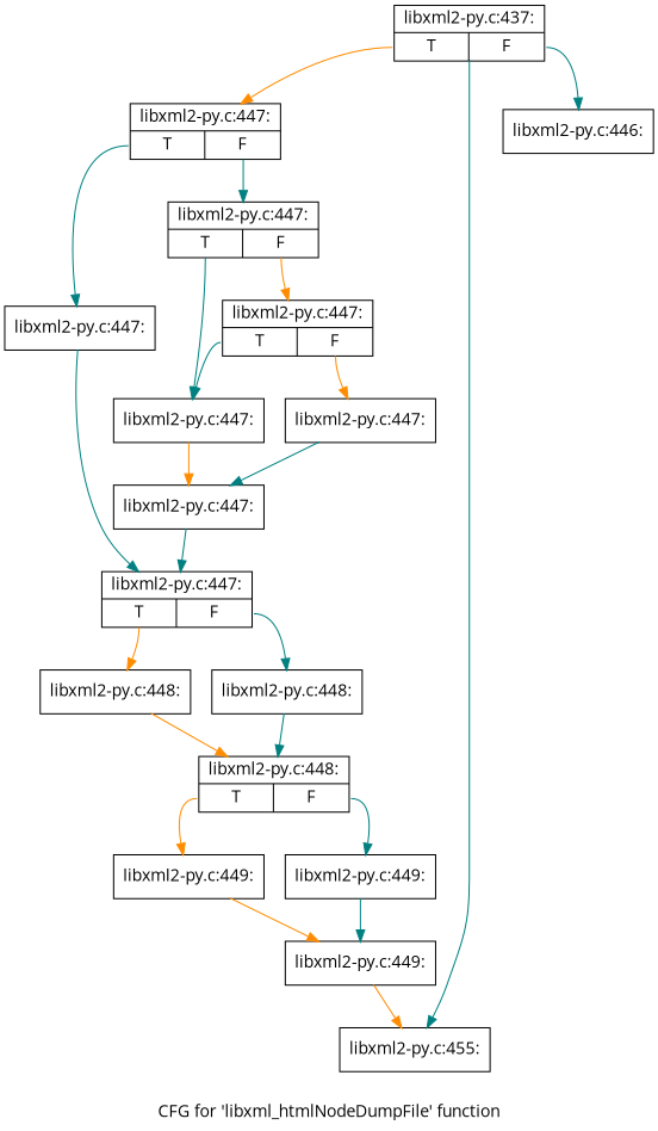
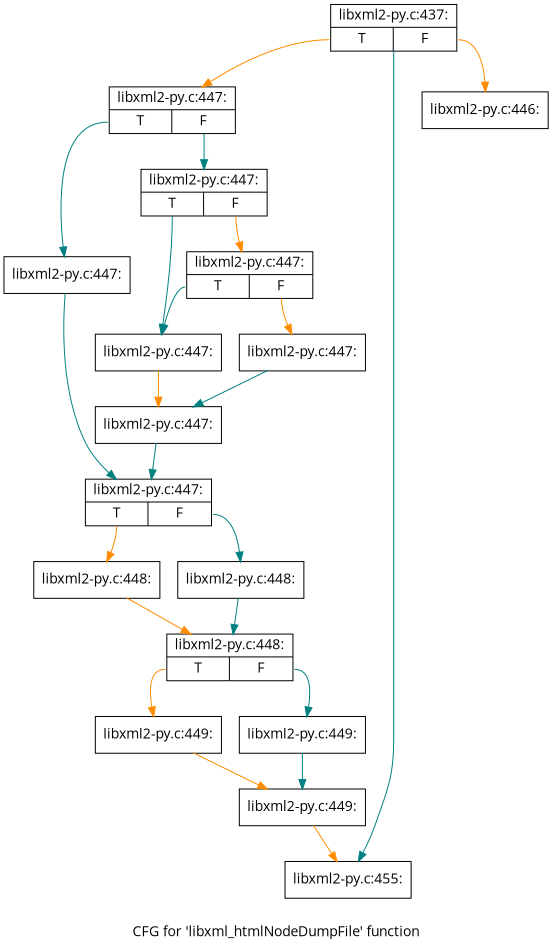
  digraph {
    fontname="Open Sans"
    label="CFG for 'libxml_htmlNodeDumpFile' function"
    node [fontname="Open Sans" shape=record]
    edge [color=teal fontname="Open Sans"]
    n1 [label="{libxml2-py.c:437:|{<s0>T|<s1>F}}"]
    n2 [label="{libxml2-py.c:447:|{<s0>T|<s1>F}}"]
    n3 [label="{libxml2-py.c:446:}"]
    n4 [label="{libxml2-py.c:455:}"]
    n5 [label="{libxml2-py.c:447:}"]
    n6 [label="{libxml2-py.c:447:|{<s0>T|<s1>F}}"]
    n7 [label="{libxml2-py.c:447:|{<s0>T|<s1>F}}"]
    n8 [label="{libxml2-py.c:447:}"]
    n9 [label="{libxml2-py.c:447:|{<s0>T|<s1>F}}"]
    n10 [label="{libxml2-py.c:448:}"]
    n11 [label="{libxml2-py.c:448:}"]
    n12 [label="{libxml2-py.c:447:}"]
    n13 [label="{libxml2-py.c:447:}"]
    n14 [label="{libxml2-py.c:448:|{<s0>T|<s1>F}}"]
    n15 [label="{libxml2-py.c:449:}"]
    n16 [label="{libxml2-py.c:449:}"]
    n17 [label="{libxml2-py.c:449:}"]
    n1 -> n2 [color=darkorange tailport=s0]
-   n1 -> n3 [tailport=s1]
+   n1 -> n3 [color=darkorange tailport=s1]
    n1 -> n4
    n2 -> n5 [tailport=s0]
    n2 -> n6 [tailport=s1]
    n5 -> n7
    n6 -> n8 [tailport=s0]
    n6 -> n9 [color=darkorange tailport=s1]
    n7 -> n10 [color=darkorange tailport=s0]
    n7 -> n11 [tailport=s1]
    n8 -> n12 [color=darkorange]
    n9 -> n8 [tailport=s0]
    n9 -> n13 [color=darkorange tailport=s1]
    n10 -> n14 [color=darkorange]
    n11 -> n14
    n12 -> n7
    n13 -> n12
    n14 -> n15 [color=darkorange tailport=s0]
    n14 -> n16 [tailport=s1]
    n15 -> n17 [color=darkorange]
    n16 -> n17
    n17 -> n4 [color=darkorange]
  }
